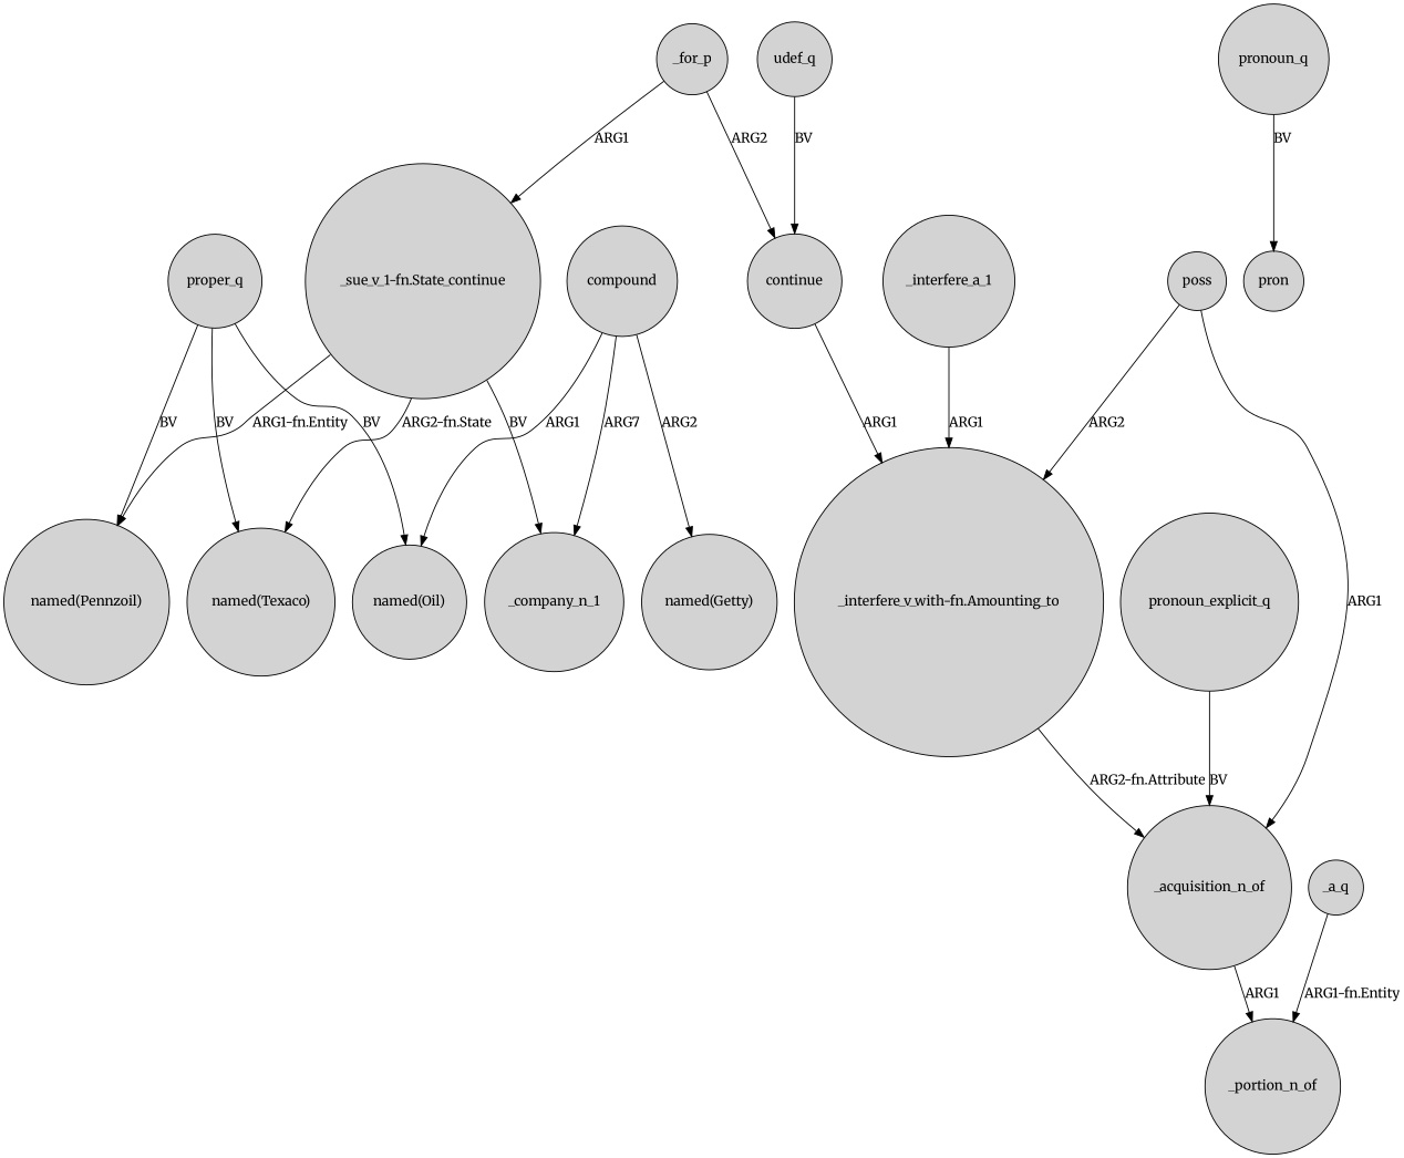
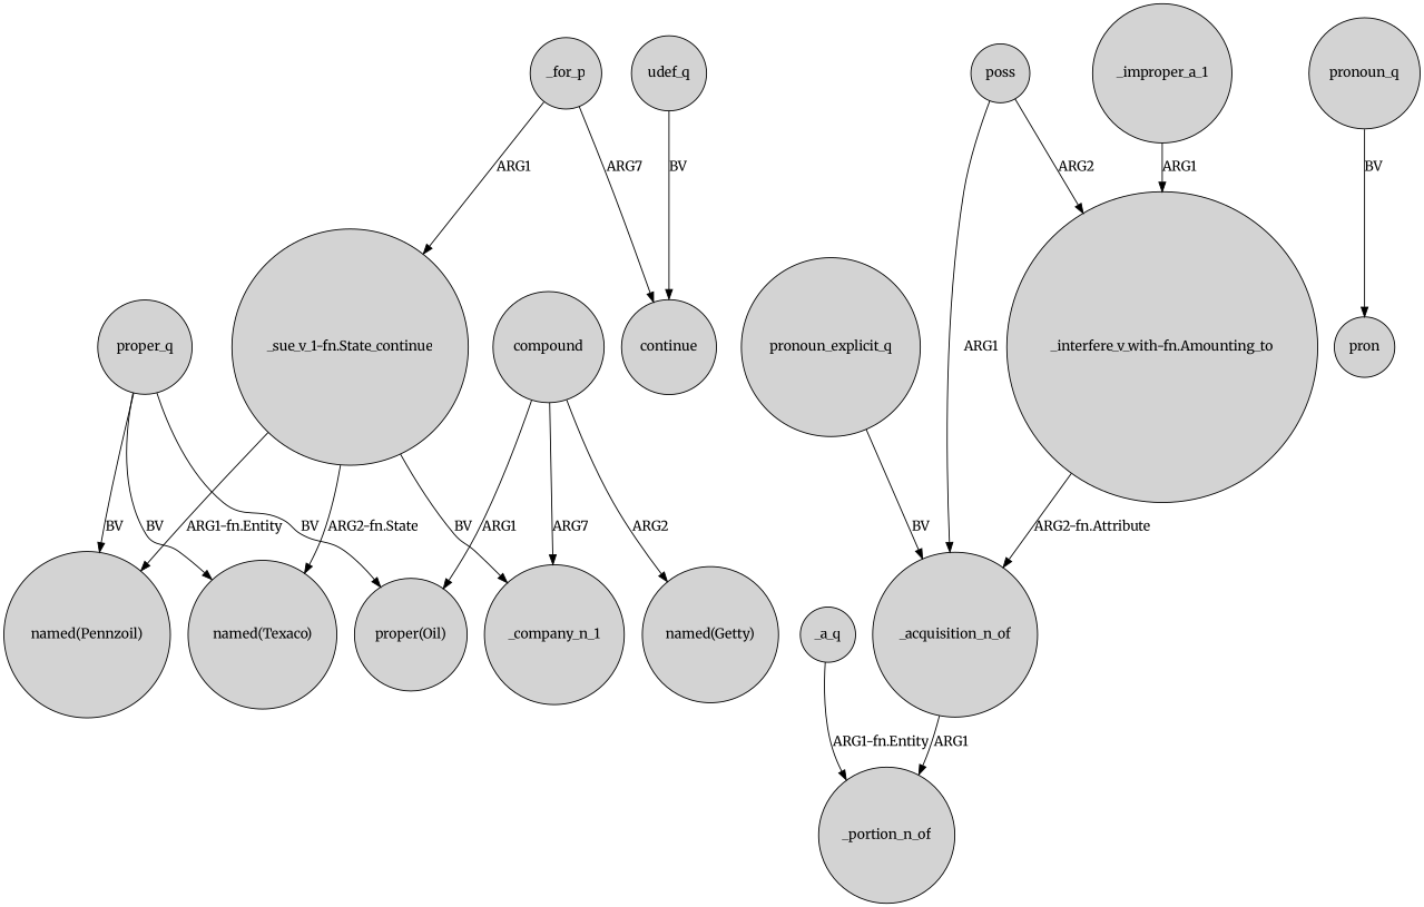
  digraph {
    fontname=Merriweather
    node [fontname=Merriweather shape=circle style=filled]
    edge [fontname=Merriweather]
    proper_q
    "named(Texaco)"
-   "named(Oil)"
+   "named(Oil)" [label="proper(Oil)"]
    "named(Pennzoil)"
    n5 [label=continue]
    "_interfere_v_with-fn.Amounting_to"
    _acquisition_n_of
    _portion_n_of
    compound
    "named(Getty)"
    _company_n_1
    udef_q
    n13 [label=pronoun_explicit_q]
    pronoun_q
    pron
    poss
    _a_q
    _for_p
    "_sue_v_1-fn.State_continue"
-   _improper_a_1 [label=_interfere_a_1]
+   _improper_a_1
    proper_q -> "named(Texaco)" [label=BV]
    proper_q -> "named(Oil)" [label=BV]
    proper_q -> "named(Pennzoil)" [label=BV]
-   n5 -> "_interfere_v_with-fn.Amounting_to" [label=ARG1]
    "_interfere_v_with-fn.Amounting_to" -> _acquisition_n_of [label="ARG2-fn.Attribute"]
    _acquisition_n_of -> _portion_n_of [label=ARG1]
    compound -> "named(Oil)" [label=ARG1]
    compound -> "named(Getty)" [label=ARG2]
    compound -> _company_n_1 [label=ARG7]
    udef_q -> n5 [label=BV]
    n13 -> _acquisition_n_of [label=BV]
    pronoun_q -> pron [label=BV]
    poss -> "_interfere_v_with-fn.Amounting_to" [label=ARG2]
    poss -> _acquisition_n_of [label=ARG1]
    _a_q -> _portion_n_of [label="ARG1-fn.Entity"]
-   _for_p -> n5 [label=ARG2]
+   _for_p -> n5 [label=ARG7]
    _for_p -> "_sue_v_1-fn.State_continue" [label=ARG1]
    "_sue_v_1-fn.State_continue" -> "named(Texaco)" [label="ARG2-fn.State"]
    "_sue_v_1-fn.State_continue" -> "named(Pennzoil)" [label="ARG1-fn.Entity"]
    "_sue_v_1-fn.State_continue" -> _company_n_1 [label=BV]
    _improper_a_1 -> "_interfere_v_with-fn.Amounting_to" [label=ARG1]
  }
